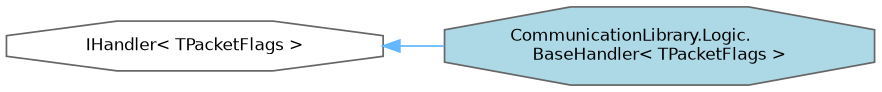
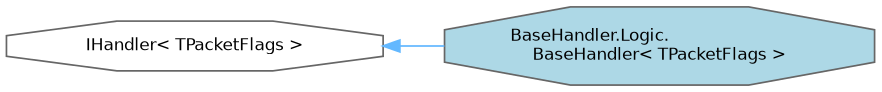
  digraph {
    rankdir=LR
    node [color=gray40 fontname=Helvetica fontsize=10 shape=octagon style=filled]
-   n1 [fillcolor=lightblue fontcolor=black height=0.2 label="CommunicationLibrary.Logic.\lBaseHandler\< TPacketFlags \>" width=0.4]
+   n1 [fillcolor=lightblue fontcolor=black height=0.2 label="BaseHandler.Logic.\lBaseHandler\< TPacketFlags \>" width=0.4]
    n2 [fillcolor=white height=0.2 label="IHandler\< TPacketFlags \>" width=0.4]
    n2 -> n1 [color=steelblue1 dir=back fontname=Helvetica fontsize=10 labelfontname=Helvetica labelfontsize=10 style=solid]
  }
